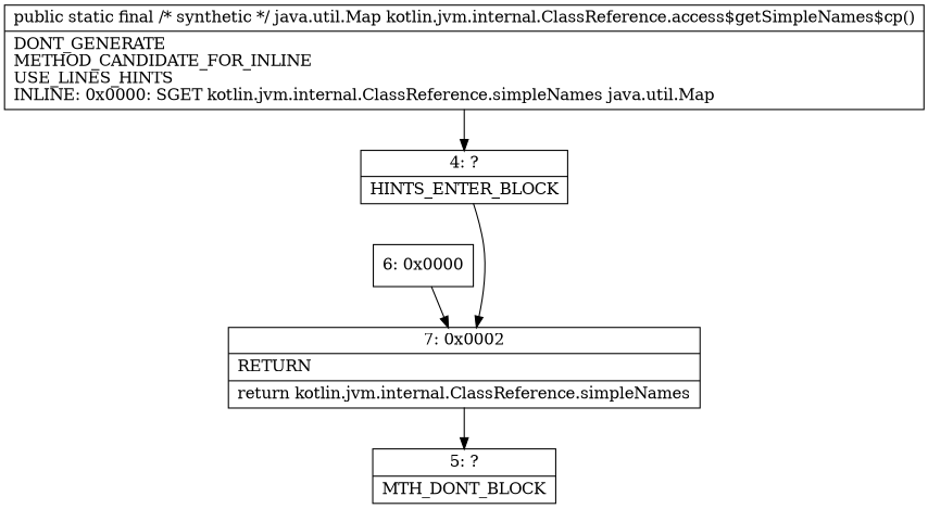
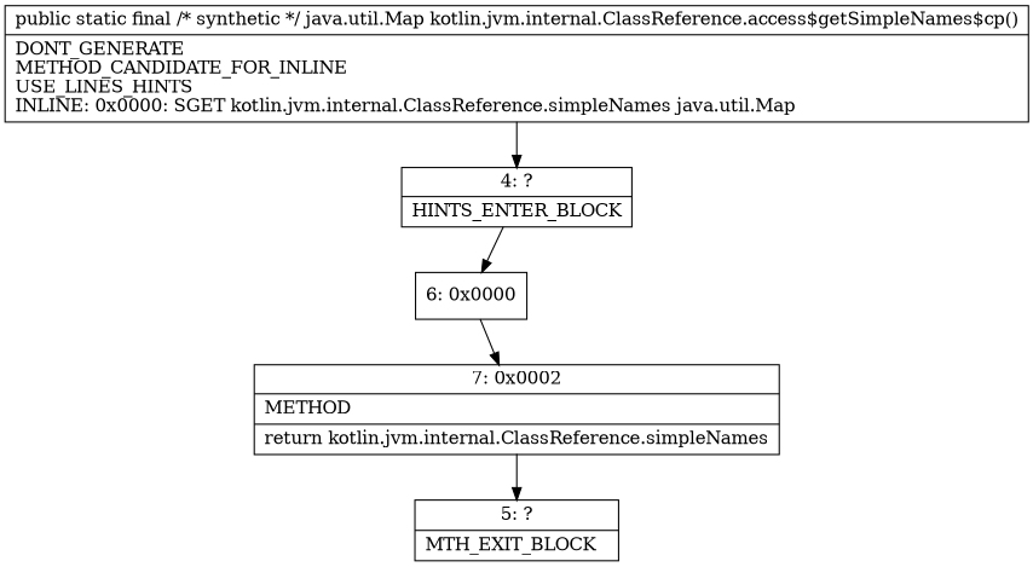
  digraph {
    node [shape=record]
    n1 [label="{4\:\ ?|HINTS_ENTER_BLOCK\l}"]
    n2 [label="{6\:\ 0x0000}"]
-   n3 [label="{7\:\ 0x0002|RETURN\l|return kotlin.jvm.internal.ClassReference.simpleNames\l}"]
-   n4 [label="{5\:\ ?|MTH_DONT_BLOCK\l}"]
+   n3 [label="{7\:\ 0x0002|METHOD\l|return kotlin.jvm.internal.ClassReference.simpleNames\l}"]
+   n4 [label="{5\:\ ?|MTH_EXIT_BLOCK\l}"]
    n5 [label="{public static final \/* synthetic *\/ java.util.Map kotlin.jvm.internal.ClassReference.access$getSimpleNames$cp()  | DONT_GENERATE\lMETHOD_CANDIDATE_FOR_INLINE\lUSE_LINES_HINTS\lINLINE: 0x0000: SGET   kotlin.jvm.internal.ClassReference.simpleNames java.util.Map\l}"]
-   n1 -> n3
+   n1 -> n2
    n2 -> n3
    n3 -> n4
    n5 -> n1
  }
